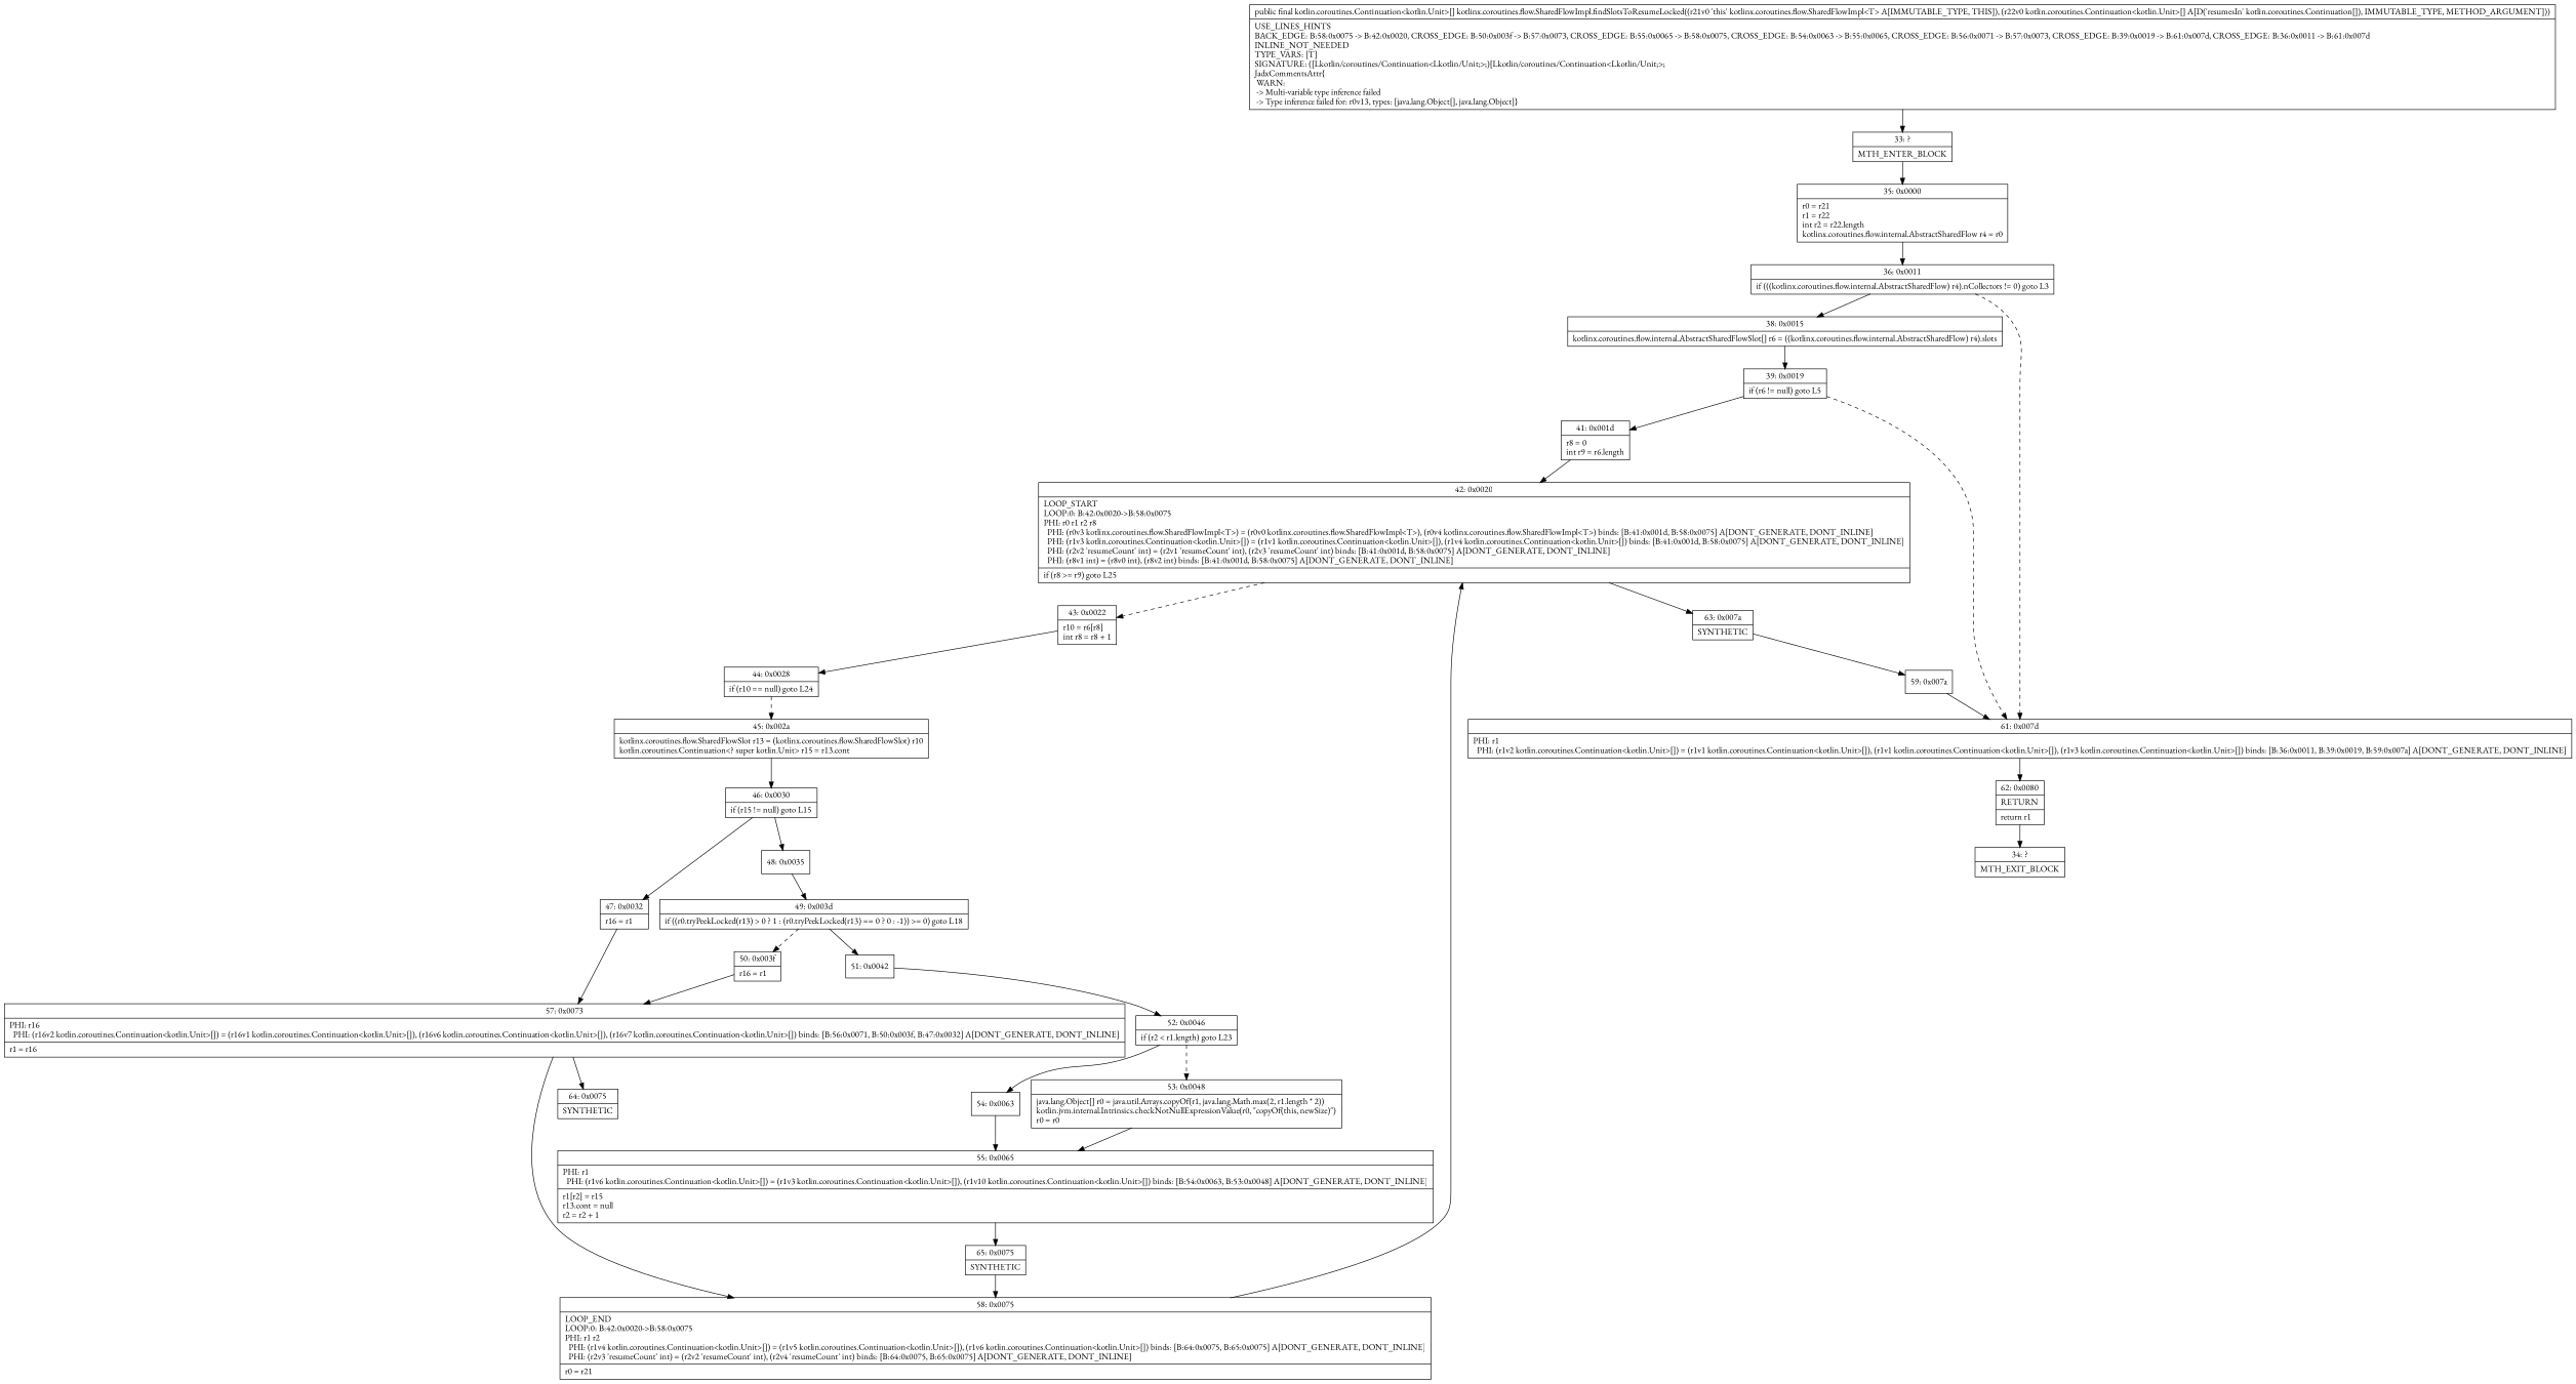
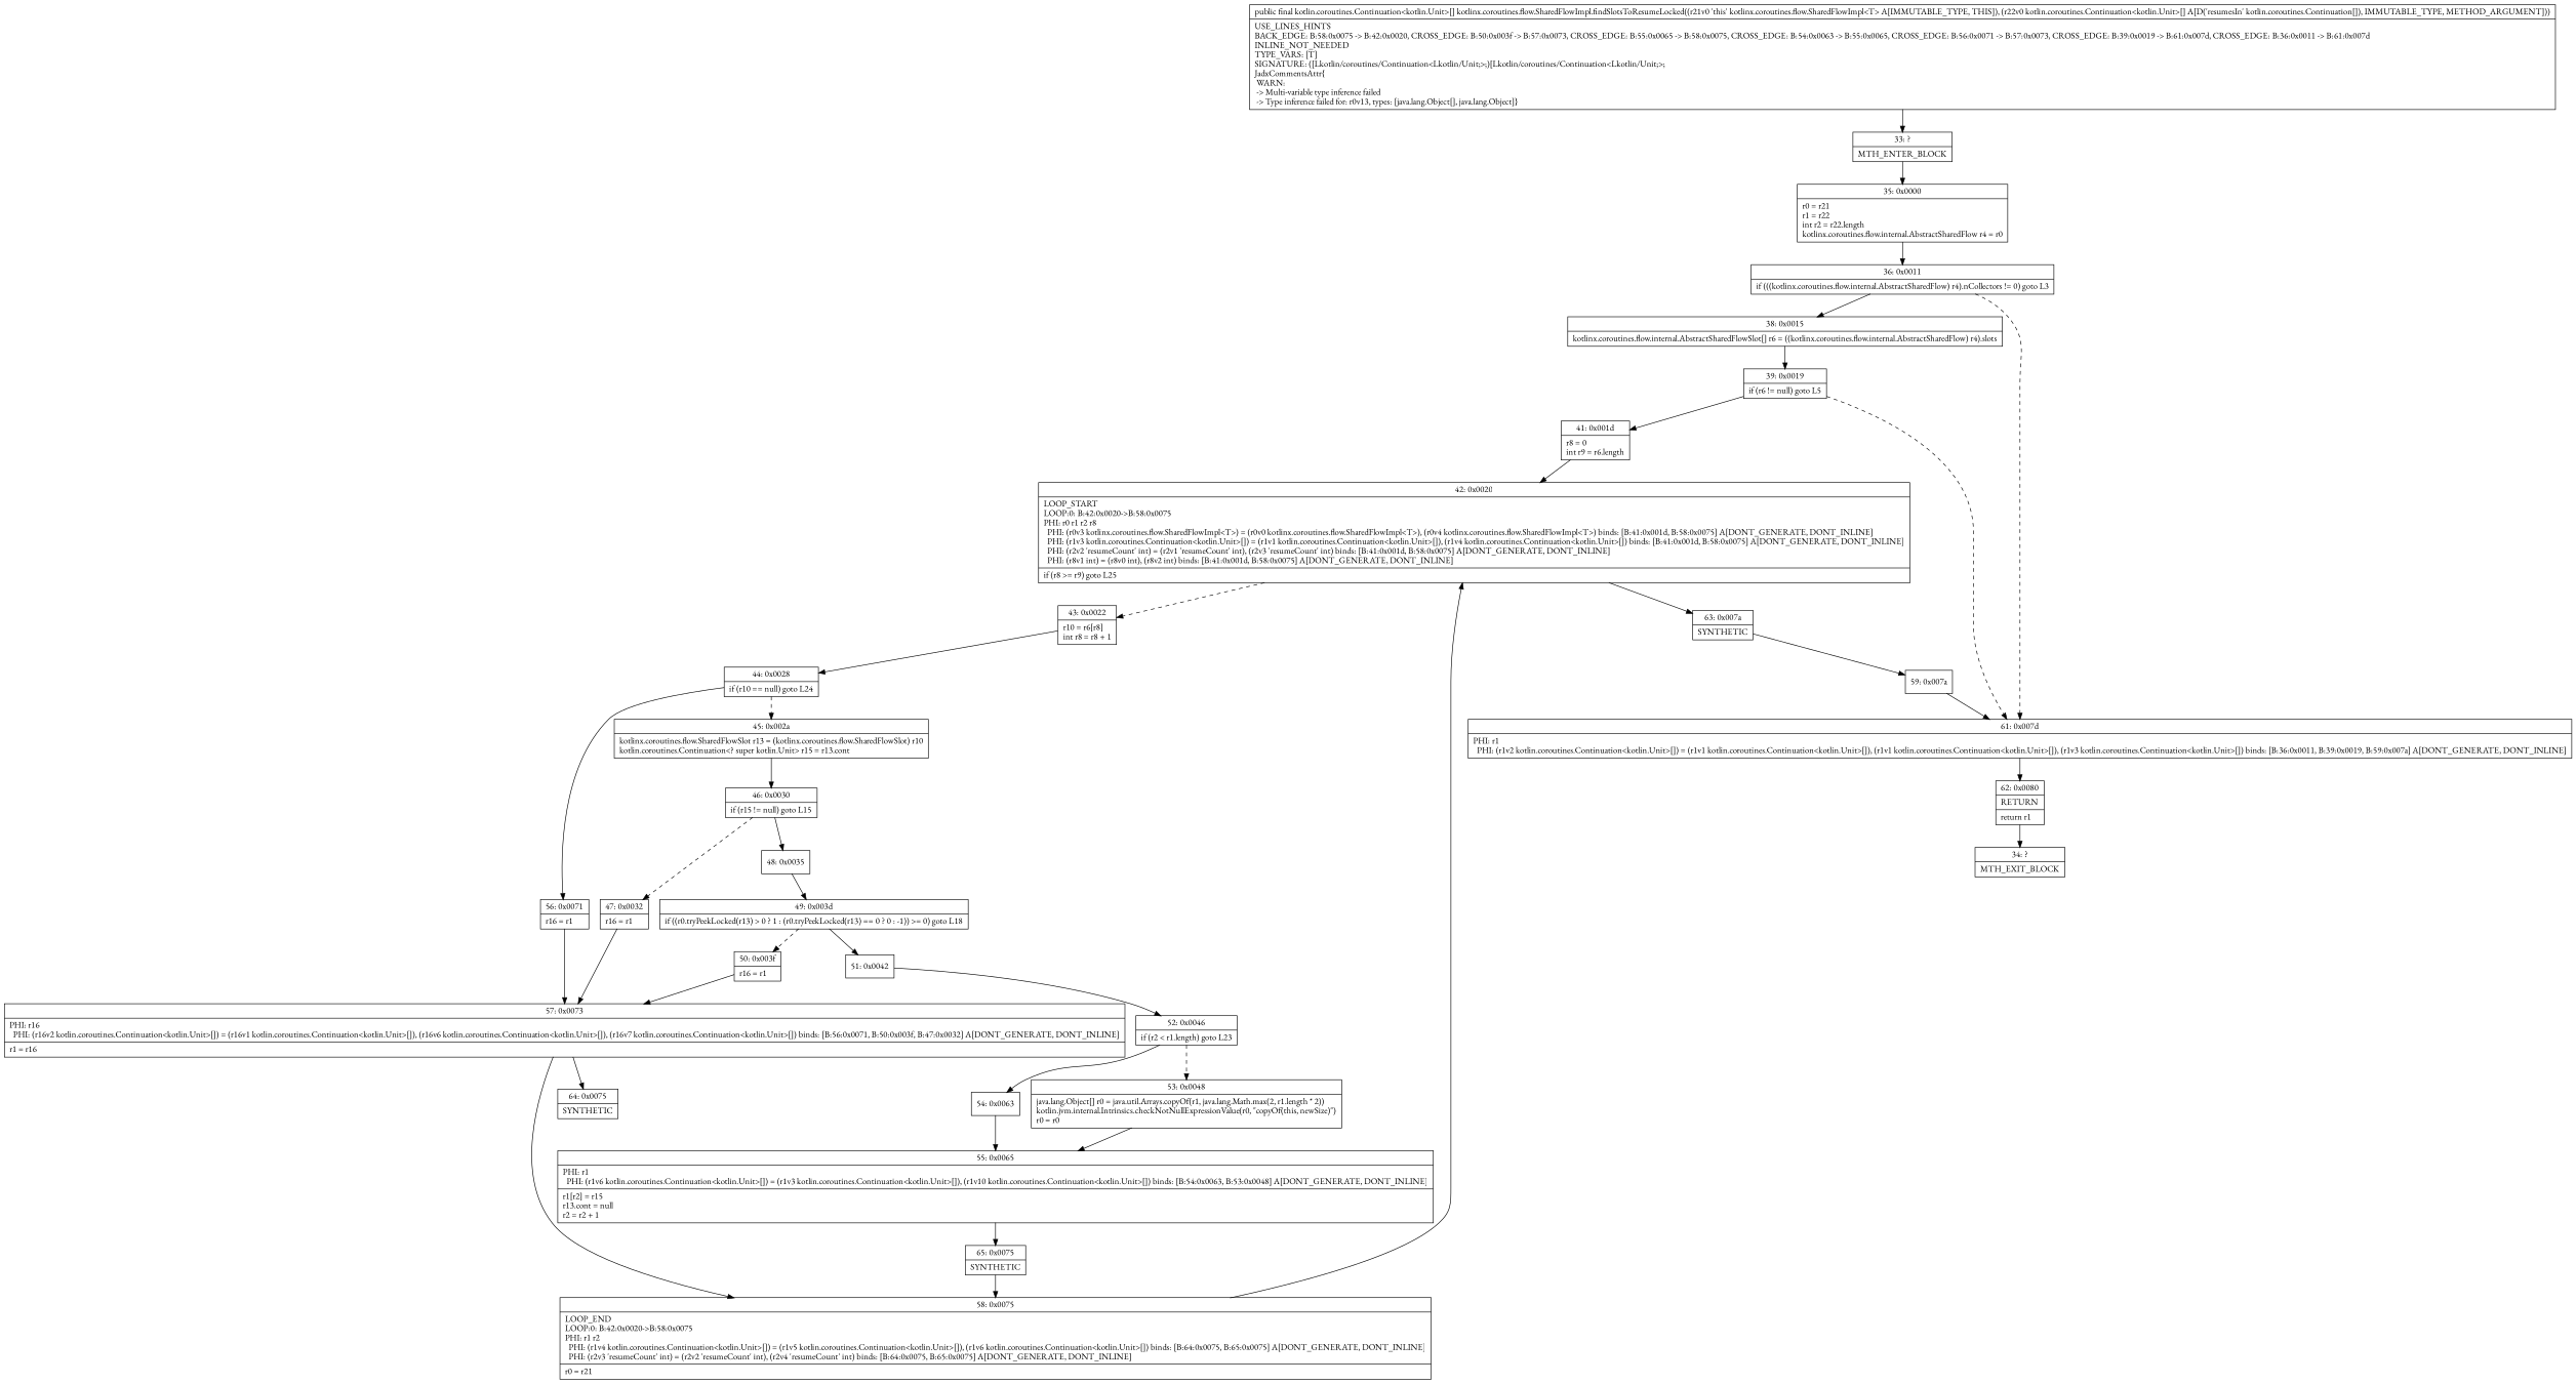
  digraph {
    fontname="EB Garamond"
    node [fontname="EB Garamond" shape=record]
    edge [fontname="EB Garamond"]
    n1 [label="{33\:\ ?|MTH_ENTER_BLOCK\l}"]
    n2 [label="{35\:\ 0x0000|r0 = r21\lr1 = r22\lint r2 = r22.length\lkotlinx.coroutines.flow.internal.AbstractSharedFlow r4 = r0\l}"]
    n3 [label="{36\:\ 0x0011|if (((kotlinx.coroutines.flow.internal.AbstractSharedFlow) r4).nCollectors != 0) goto L3\l}"]
    n4 [label="{38\:\ 0x0015|kotlinx.coroutines.flow.internal.AbstractSharedFlowSlot[] r6 = ((kotlinx.coroutines.flow.internal.AbstractSharedFlow) r4).slots\l}"]
    n5 [label="{61\:\ 0x007d|PHI: r1 \l  PHI: (r1v2 kotlin.coroutines.Continuation\<kotlin.Unit\>[]) = (r1v1 kotlin.coroutines.Continuation\<kotlin.Unit\>[]), (r1v1 kotlin.coroutines.Continuation\<kotlin.Unit\>[]), (r1v3 kotlin.coroutines.Continuation\<kotlin.Unit\>[]) binds: [B:36:0x0011, B:39:0x0019, B:59:0x007a] A[DONT_GENERATE, DONT_INLINE]\l}"]
    n6 [label="{39\:\ 0x0019|if (r6 != null) goto L5\l}"]
    n7 [label="{62\:\ 0x0080|RETURN\l|return r1\l}"]
    n8 [label="{41\:\ 0x001d|r8 = 0\lint r9 = r6.length\l}"]
    n9 [label="{42\:\ 0x0020|LOOP_START\lLOOP:0: B:42:0x0020\-\>B:58:0x0075\lPHI: r0 r1 r2 r8 \l  PHI: (r0v3 kotlinx.coroutines.flow.SharedFlowImpl\<T\>) = (r0v0 kotlinx.coroutines.flow.SharedFlowImpl\<T\>), (r0v4 kotlinx.coroutines.flow.SharedFlowImpl\<T\>) binds: [B:41:0x001d, B:58:0x0075] A[DONT_GENERATE, DONT_INLINE]\l  PHI: (r1v3 kotlin.coroutines.Continuation\<kotlin.Unit\>[]) = (r1v1 kotlin.coroutines.Continuation\<kotlin.Unit\>[]), (r1v4 kotlin.coroutines.Continuation\<kotlin.Unit\>[]) binds: [B:41:0x001d, B:58:0x0075] A[DONT_GENERATE, DONT_INLINE]\l  PHI: (r2v2 'resumeCount' int) = (r2v1 'resumeCount' int), (r2v3 'resumeCount' int) binds: [B:41:0x001d, B:58:0x0075] A[DONT_GENERATE, DONT_INLINE]\l  PHI: (r8v1 int) = (r8v0 int), (r8v2 int) binds: [B:41:0x001d, B:58:0x0075] A[DONT_GENERATE, DONT_INLINE]\l|if (r8 \>= r9) goto L25\l}"]
    n10 [label="{43\:\ 0x0022|r10 = r6[r8]\lint r8 = r8 + 1\l}"]
    n11 [label="{63\:\ 0x007a|SYNTHETIC\l}"]
    n12 [label="{44\:\ 0x0028|if (r10 == null) goto L24\l}"]
    n13 [label="{59\:\ 0x007a}"]
    n14 [label="{45\:\ 0x002a|kotlinx.coroutines.flow.SharedFlowSlot r13 = (kotlinx.coroutines.flow.SharedFlowSlot) r10\lkotlin.coroutines.Continuation\<? super kotlin.Unit\> r15 = r13.cont\l}"]
+   n15 [label="{56\:\ 0x0071|r16 = r1\l}"]
    n16 [label="{46\:\ 0x0030|if (r15 != null) goto L15\l}"]
    n17 [label="{57\:\ 0x0073|PHI: r16 \l  PHI: (r16v2 kotlin.coroutines.Continuation\<kotlin.Unit\>[]) = (r16v1 kotlin.coroutines.Continuation\<kotlin.Unit\>[]), (r16v6 kotlin.coroutines.Continuation\<kotlin.Unit\>[]), (r16v7 kotlin.coroutines.Continuation\<kotlin.Unit\>[]) binds: [B:56:0x0071, B:50:0x003f, B:47:0x0032] A[DONT_GENERATE, DONT_INLINE]\l|r1 = r16\l}"]
    n18 [label="{47\:\ 0x0032|r16 = r1\l}"]
    n19 [label="{48\:\ 0x0035}"]
    n20 [label="{49\:\ 0x003d|if ((r0.tryPeekLocked(r13) \> 0 ? 1 : (r0.tryPeekLocked(r13) == 0 ? 0 : \-1)) \>= 0) goto L18\l}"]
    n21 [label="{64\:\ 0x0075|SYNTHETIC\l}"]
    n22 [label="{58\:\ 0x0075|LOOP_END\lLOOP:0: B:42:0x0020\-\>B:58:0x0075\lPHI: r1 r2 \l  PHI: (r1v4 kotlin.coroutines.Continuation\<kotlin.Unit\>[]) = (r1v5 kotlin.coroutines.Continuation\<kotlin.Unit\>[]), (r1v6 kotlin.coroutines.Continuation\<kotlin.Unit\>[]) binds: [B:64:0x0075, B:65:0x0075] A[DONT_GENERATE, DONT_INLINE]\l  PHI: (r2v3 'resumeCount' int) = (r2v2 'resumeCount' int), (r2v4 'resumeCount' int) binds: [B:64:0x0075, B:65:0x0075] A[DONT_GENERATE, DONT_INLINE]\l|r0 = r21\l}"]
    n23 [label="{50\:\ 0x003f|r16 = r1\l}"]
    n24 [label="{51\:\ 0x0042}"]
    n25 [label="{52\:\ 0x0046|if (r2 \< r1.length) goto L23\l}"]
    n26 [label="{53\:\ 0x0048|java.lang.Object[] r0 = java.util.Arrays.copyOf(r1, java.lang.Math.max(2, r1.length * 2))\lkotlin.jvm.internal.Intrinsics.checkNotNullExpressionValue(r0, \"copyOf(this, newSize)\")\lr0 = r0\l}"]
    n27 [label="{54\:\ 0x0063}"]
    n28 [label="{55\:\ 0x0065|PHI: r1 \l  PHI: (r1v6 kotlin.coroutines.Continuation\<kotlin.Unit\>[]) = (r1v3 kotlin.coroutines.Continuation\<kotlin.Unit\>[]), (r1v10 kotlin.coroutines.Continuation\<kotlin.Unit\>[]) binds: [B:54:0x0063, B:53:0x0048] A[DONT_GENERATE, DONT_INLINE]\l|r1[r2] = r15\lr13.cont = null\lr2 = r2 + 1\l}"]
    n29 [label="{65\:\ 0x0075|SYNTHETIC\l}"]
    n30 [label="{34\:\ ?|MTH_EXIT_BLOCK\l}"]
    n31 [label="{public final kotlin.coroutines.Continuation\<kotlin.Unit\>[] kotlinx.coroutines.flow.SharedFlowImpl.findSlotsToResumeLocked((r21v0 'this' kotlinx.coroutines.flow.SharedFlowImpl\<T\> A[IMMUTABLE_TYPE, THIS]), (r22v0 kotlin.coroutines.Continuation\<kotlin.Unit\>[] A[D('resumesIn' kotlin.coroutines.Continuation[]), IMMUTABLE_TYPE, METHOD_ARGUMENT]))  | USE_LINES_HINTS\lBACK_EDGE: B:58:0x0075 \-\> B:42:0x0020, CROSS_EDGE: B:50:0x003f \-\> B:57:0x0073, CROSS_EDGE: B:55:0x0065 \-\> B:58:0x0075, CROSS_EDGE: B:54:0x0063 \-\> B:55:0x0065, CROSS_EDGE: B:56:0x0071 \-\> B:57:0x0073, CROSS_EDGE: B:39:0x0019 \-\> B:61:0x007d, CROSS_EDGE: B:36:0x0011 \-\> B:61:0x007d\lINLINE_NOT_NEEDED\lTYPE_VARS: [T]\lSIGNATURE: ([Lkotlin\/coroutines\/Continuation\<Lkotlin\/Unit;\>;)[Lkotlin\/coroutines\/Continuation\<Lkotlin\/Unit;\>;\lJadxCommentsAttr\{\l WARN: \l \-\> Multi\-variable type inference failed\l \-\> Type inference failed for: r0v13, types: [java.lang.Object[], java.lang.Object]\}\l}"]
    n1 -> n2
    n2 -> n3
    n3 -> n4
    n3 -> n5 [style=dashed]
    n4 -> n6
    n5 -> n7
    n6 -> n5 [style=dashed]
    n6 -> n8
    n7 -> n30
    n8 -> n9
    n9 -> n10 [style=dashed]
    n9 -> n11
    n10 -> n12
    n11 -> n13
    n12 -> n14 [style=dashed]
+   n12 -> n15
    n13 -> n5
    n14 -> n16
-   n16 -> n18 [style=solid]
+   n15 -> n17
+   n16 -> n18 [style=dashed]
    n16 -> n19
    n17 -> n21
    n17 -> n22
    n18 -> n17
    n19 -> n20
    n20 -> n23 [style=dashed]
    n20 -> n24
    n22 -> n9
    n23 -> n17
    n24 -> n25
    n25 -> n26 [style=dashed]
    n25 -> n27
    n26 -> n28
    n27 -> n28
    n28 -> n29
    n29 -> n22
    n31 -> n1
  }
